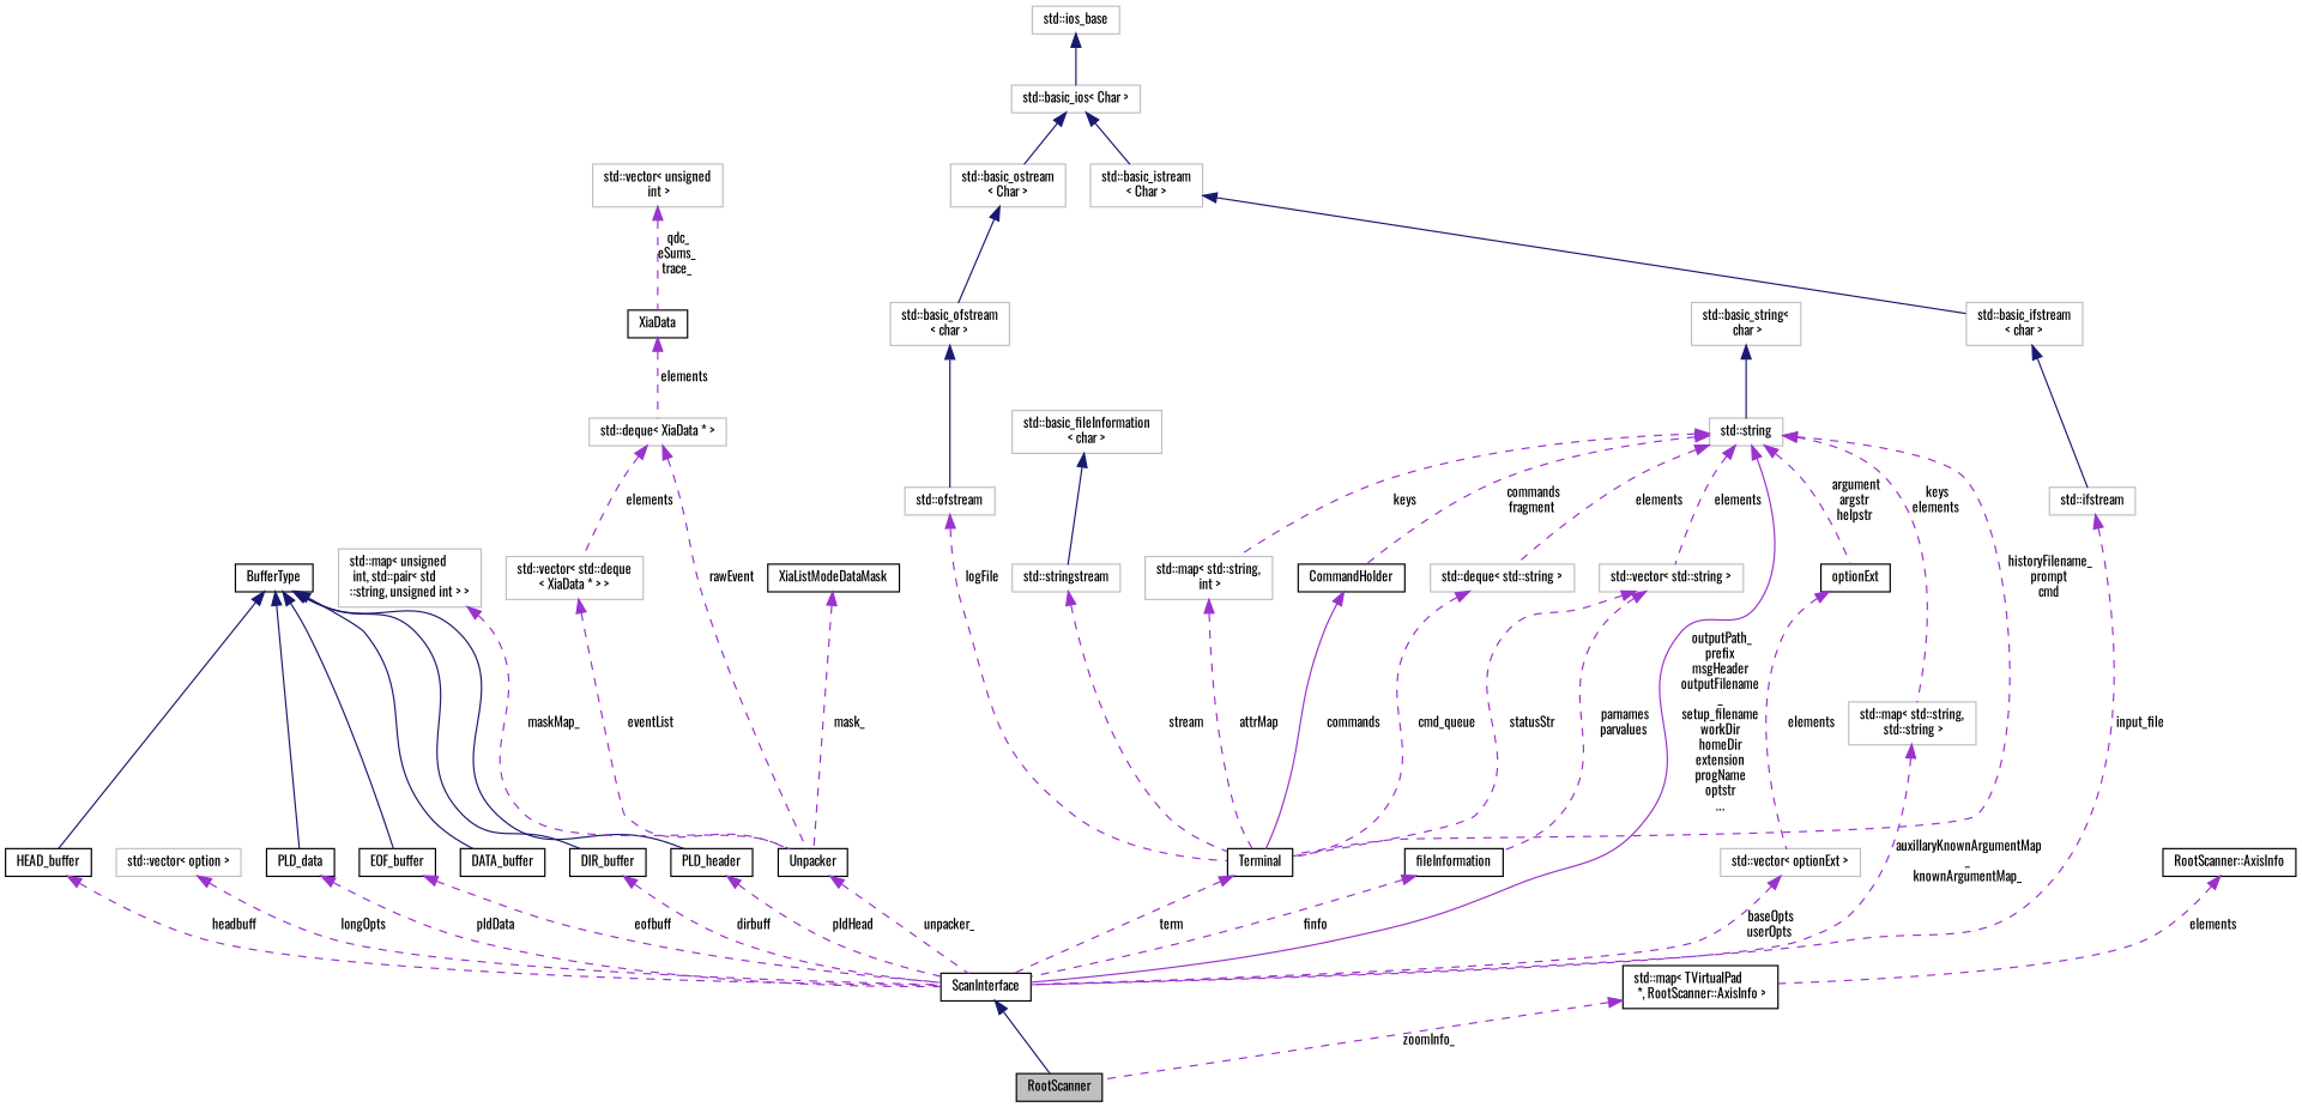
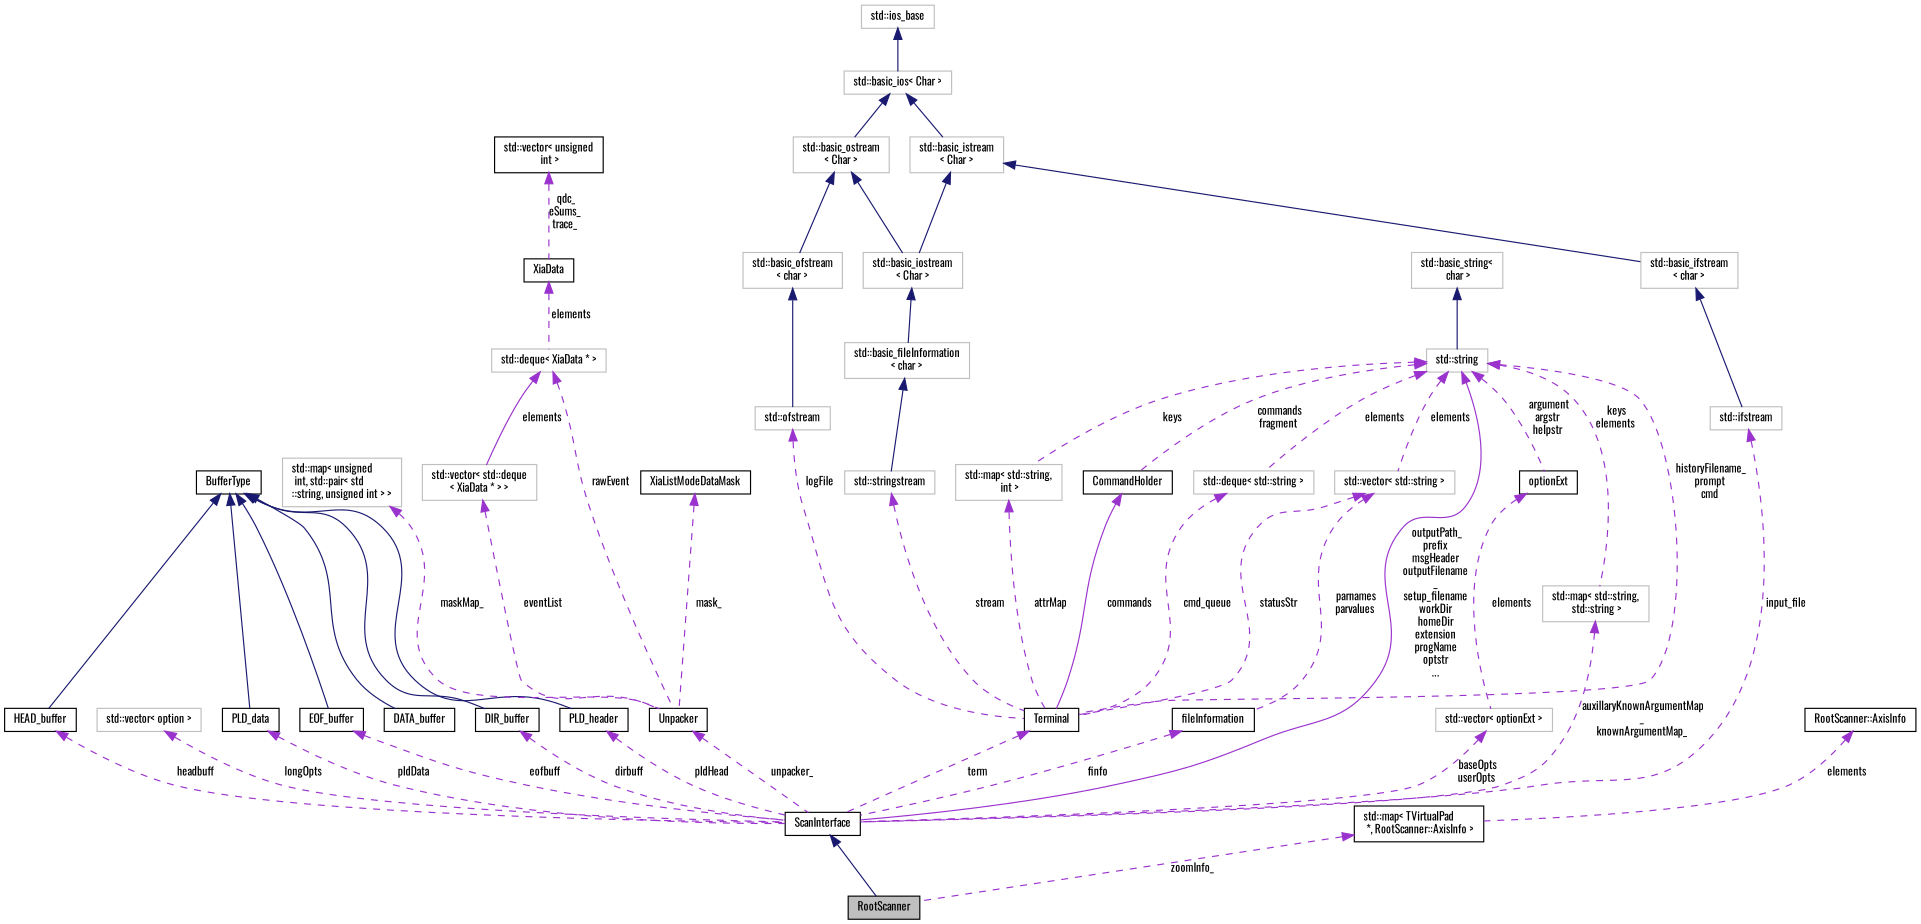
  digraph {
    fontname=Oswald
    rankdir=TB
    node [color=grey75 fillcolor=white fontname=Oswald fontsize=10 shape=record style=filled]
    edge [color=darkorchid3 dir=back fontname=Oswald fontsize=10 labelfontname=Helvetica labelfontsize=10 style=dashed]
    n1 [color=black fillcolor=grey75 fontcolor=black height=0.2 label=RootScanner width=0.4]
    n2 [color=black height=0.2 label=ScanInterface width=0.4]
    n3 [color=black height=0.2 label=PLD_data width=0.4]
    n4 [color=black height=0.2 label=BufferType width=0.4]
    n5 [color=black height=0.2 label=EOF_buffer width=0.4]
    n6 [color=black height=0.2 label=DIR_buffer width=0.4]
    n7 [color=black height=0.2 label=PLD_header width=0.4]
    n8 [color=black height=0.2 label=DATA_buffer width=0.4]
    n9 [color=black height=0.2 label=HEAD_buffer width=0.4]
    n10 [color=black height=0.2 label=Unpacker width=0.4]
    n11 [height=0.2 label="std::vector\< std::deque\l\< XiaData * \> \>" width=0.4]
    n12 [height=0.2 label="std::deque\< XiaData * \>" width=0.4]
    n13 [color=black height=0.2 label=XiaData width=0.4]
-   n14 [height=0.2 label="std::vector\< unsigned\l int \>" width=0.4]
+   n14 [color=black height=0.2 label="std::vector\< unsigned\l int \>" width=0.4]
    n15 [color=black height=0.2 label=XiaListModeDataMask width=0.4]
    n16 [height=0.2 label="std::map\< unsigned\l int, std::pair\< std\l::string, unsigned int \> \>" width=0.4]
    n17 [height=0.2 label="std::vector\< option \>" width=0.4]
    n18 [height=0.2 label="std::vector\< optionExt \>" width=0.4]
    n19 [color=black height=0.2 label=optionExt width=0.4]
    n20 [height=0.2 label="std::string" width=0.4]
    n21 [color=black height=0.2 label=Terminal width=0.4]
    n22 [height=0.2 label="std::map\< std::string,\l int \>" width=0.4]
    n23 [color=black height=0.2 label=CommandHolder width=0.4]
    n24 [height=0.2 label="std::vector\< std::string \>" width=0.4]
    n25 [height=0.2 label="std::deque\< std::string \>" width=0.4]
    n26 [height=0.2 label="std::map\< std::string,\l std::string \>" width=0.4]
    n27 [color=black height=0.2 label=fileInformation width=0.4]
    n28 [height=0.2 label="std::basic_string\<\l char \>" width=0.4]
    n29 [height=0.2 label="std::ifstream" width=0.4]
    n30 [height=0.2 label="std::basic_ifstream\l\< char \>" width=0.4]
    n31 [height=0.2 label="std::basic_istream\l\< Char \>" width=0.4]
+   n32 [height=0.2 label="std::basic_iostream\l\< Char \>" width=0.4]
    n33 [height=0.2 label="std::basic_fileInformation\l\< char \>" width=0.4]
    n34 [height=0.2 label="std::basic_ios\< Char \>" width=0.4]
    n35 [height=0.2 label="std::basic_ostream\l\< Char \>" width=0.4]
    n36 [height=0.2 label="std::basic_ofstream\l\< char \>" width=0.4]
    n37 [height=0.2 label="std::ios_base" width=0.4]
    n38 [height=0.2 label="std::stringstream" width=0.4]
    n39 [height=0.2 label="std::ofstream" width=0.4]
    n40 [color=black height=0.2 label="std::map\< TVirtualPad\l *, RootScanner::AxisInfo \>" width=0.4]
    n41 [color=black height=0.2 label="RootScanner::AxisInfo" width=0.4]
    n2 -> n1 [color=midnightblue style=solid]
    n3 -> n2 [label=" pldData"]
    n4 -> n3 [color=midnightblue style=solid]
    n4 -> n5 [color=midnightblue style=solid]
    n4 -> n6 [color=midnightblue style=solid]
    n4 -> n7 [color=midnightblue style=solid]
    n4 -> n8 [color=midnightblue style=solid]
    n4 -> n9 [color=midnightblue style=solid]
    n5 -> n2 [label=" eofbuff"]
    n6 -> n2 [label=" dirbuff"]
    n7 -> n2 [label=" pldHead"]
    n9 -> n2 [label=" headbuff"]
    n10 -> n2 [label=" unpacker_"]
    n11 -> n10 [label=" eventList"]
    n12 -> n10 [label=" rawEvent"]
-   n12 -> n11 [label=" elements"]
+   n12 -> n11 [label=" elements" style=solid]
    n13 -> n12 [label=" elements"]
    n14 -> n13 [label=" qdc_\neSums_\ntrace_"]
    n15 -> n10 [label=" mask_"]
    n16 -> n10 [label=" maskMap_"]
    n17 -> n2 [label=" longOpts"]
    n18 -> n2 [label=" baseOpts\nuserOpts"]
    n19 -> n18 [label=" elements"]
    n20 -> n2 [label=" outputPath_\nprefix\nmsgHeader\noutputFilename\l_\nsetup_filename\nworkDir\nhomeDir\nextension\nprogName\noptstr\n..." style=solid]
    n20 -> n19 [label=" argument\nargstr\nhelpstr"]
    n20 -> n21 [label=" historyFilename_\nprompt\ncmd"]
    n20 -> n22 [label=" keys"]
    n20 -> n23 [label=" commands\nfragment"]
    n20 -> n24 [label=" elements"]
    n20 -> n25 [label=" elements"]
    n20 -> n26 [label=" keys\nelements"]
    n21 -> n2 [label=" term"]
    n22 -> n21 [label=" attrMap"]
    n23 -> n21 [label=" commands" style=solid]
    n24 -> n21 [label=" statusStr"]
    n24 -> n27 [label=" parnames\nparvalues"]
    n25 -> n21 [label=" cmd_queue"]
    n26 -> n2 [label=" auxillaryKnownArgumentMap\l_\nknownArgumentMap_"]
    n27 -> n2 [label=" finfo"]
    n28 -> n20 [color=midnightblue style=solid]
    n29 -> n2 [label=" input_file"]
    n30 -> n29 [color=midnightblue style=solid]
    n31 -> n30 [color=midnightblue style=solid]
+   n31 -> n32 [color=midnightblue style=solid]
+   n32 -> n33 [color=midnightblue style=solid]
    n33 -> n38 [color=midnightblue style=solid]
    n34 -> n31 [color=midnightblue style=solid]
    n34 -> n35 [color=midnightblue style=solid]
+   n35 -> n32 [color=midnightblue style=solid]
    n35 -> n36 [color=midnightblue style=solid]
    n36 -> n39 [color=midnightblue style=solid]
    n37 -> n34 [color=midnightblue style=solid]
    n38 -> n21 [label=" stream"]
    n39 -> n21 [label=" logFile"]
    n40 -> n1 [label=" zoomInfo_"]
    n41 -> n40 [label=" elements"]
  }
